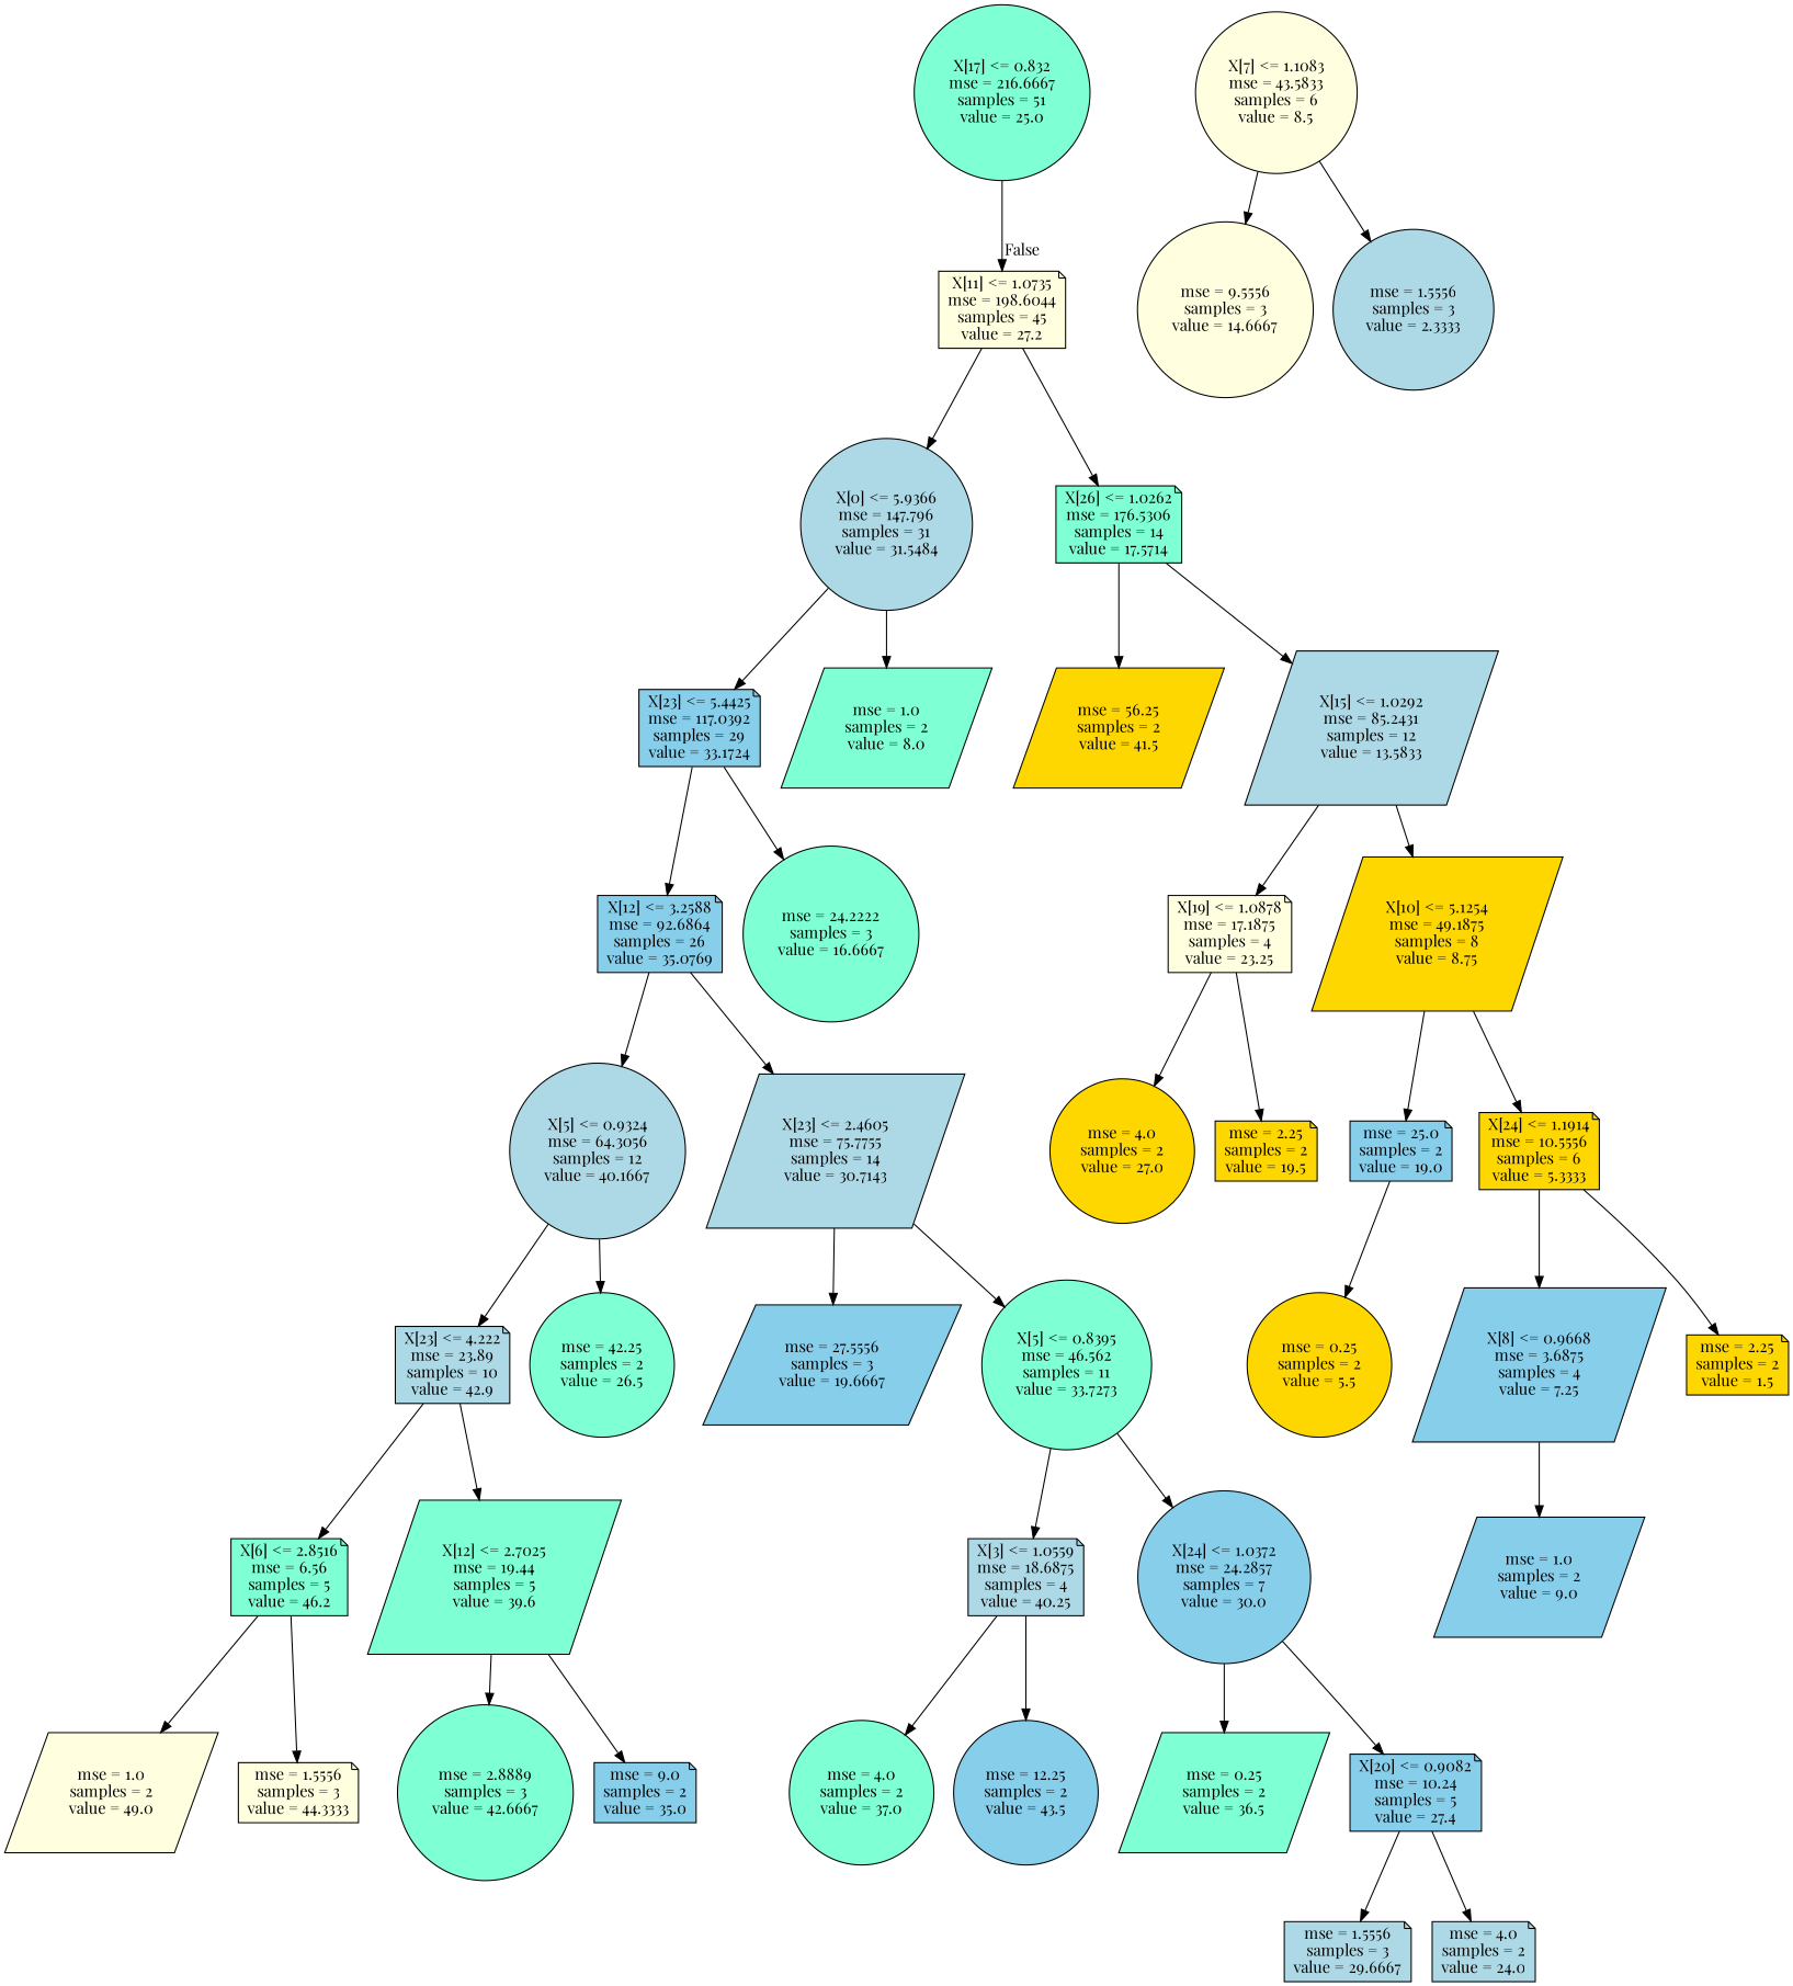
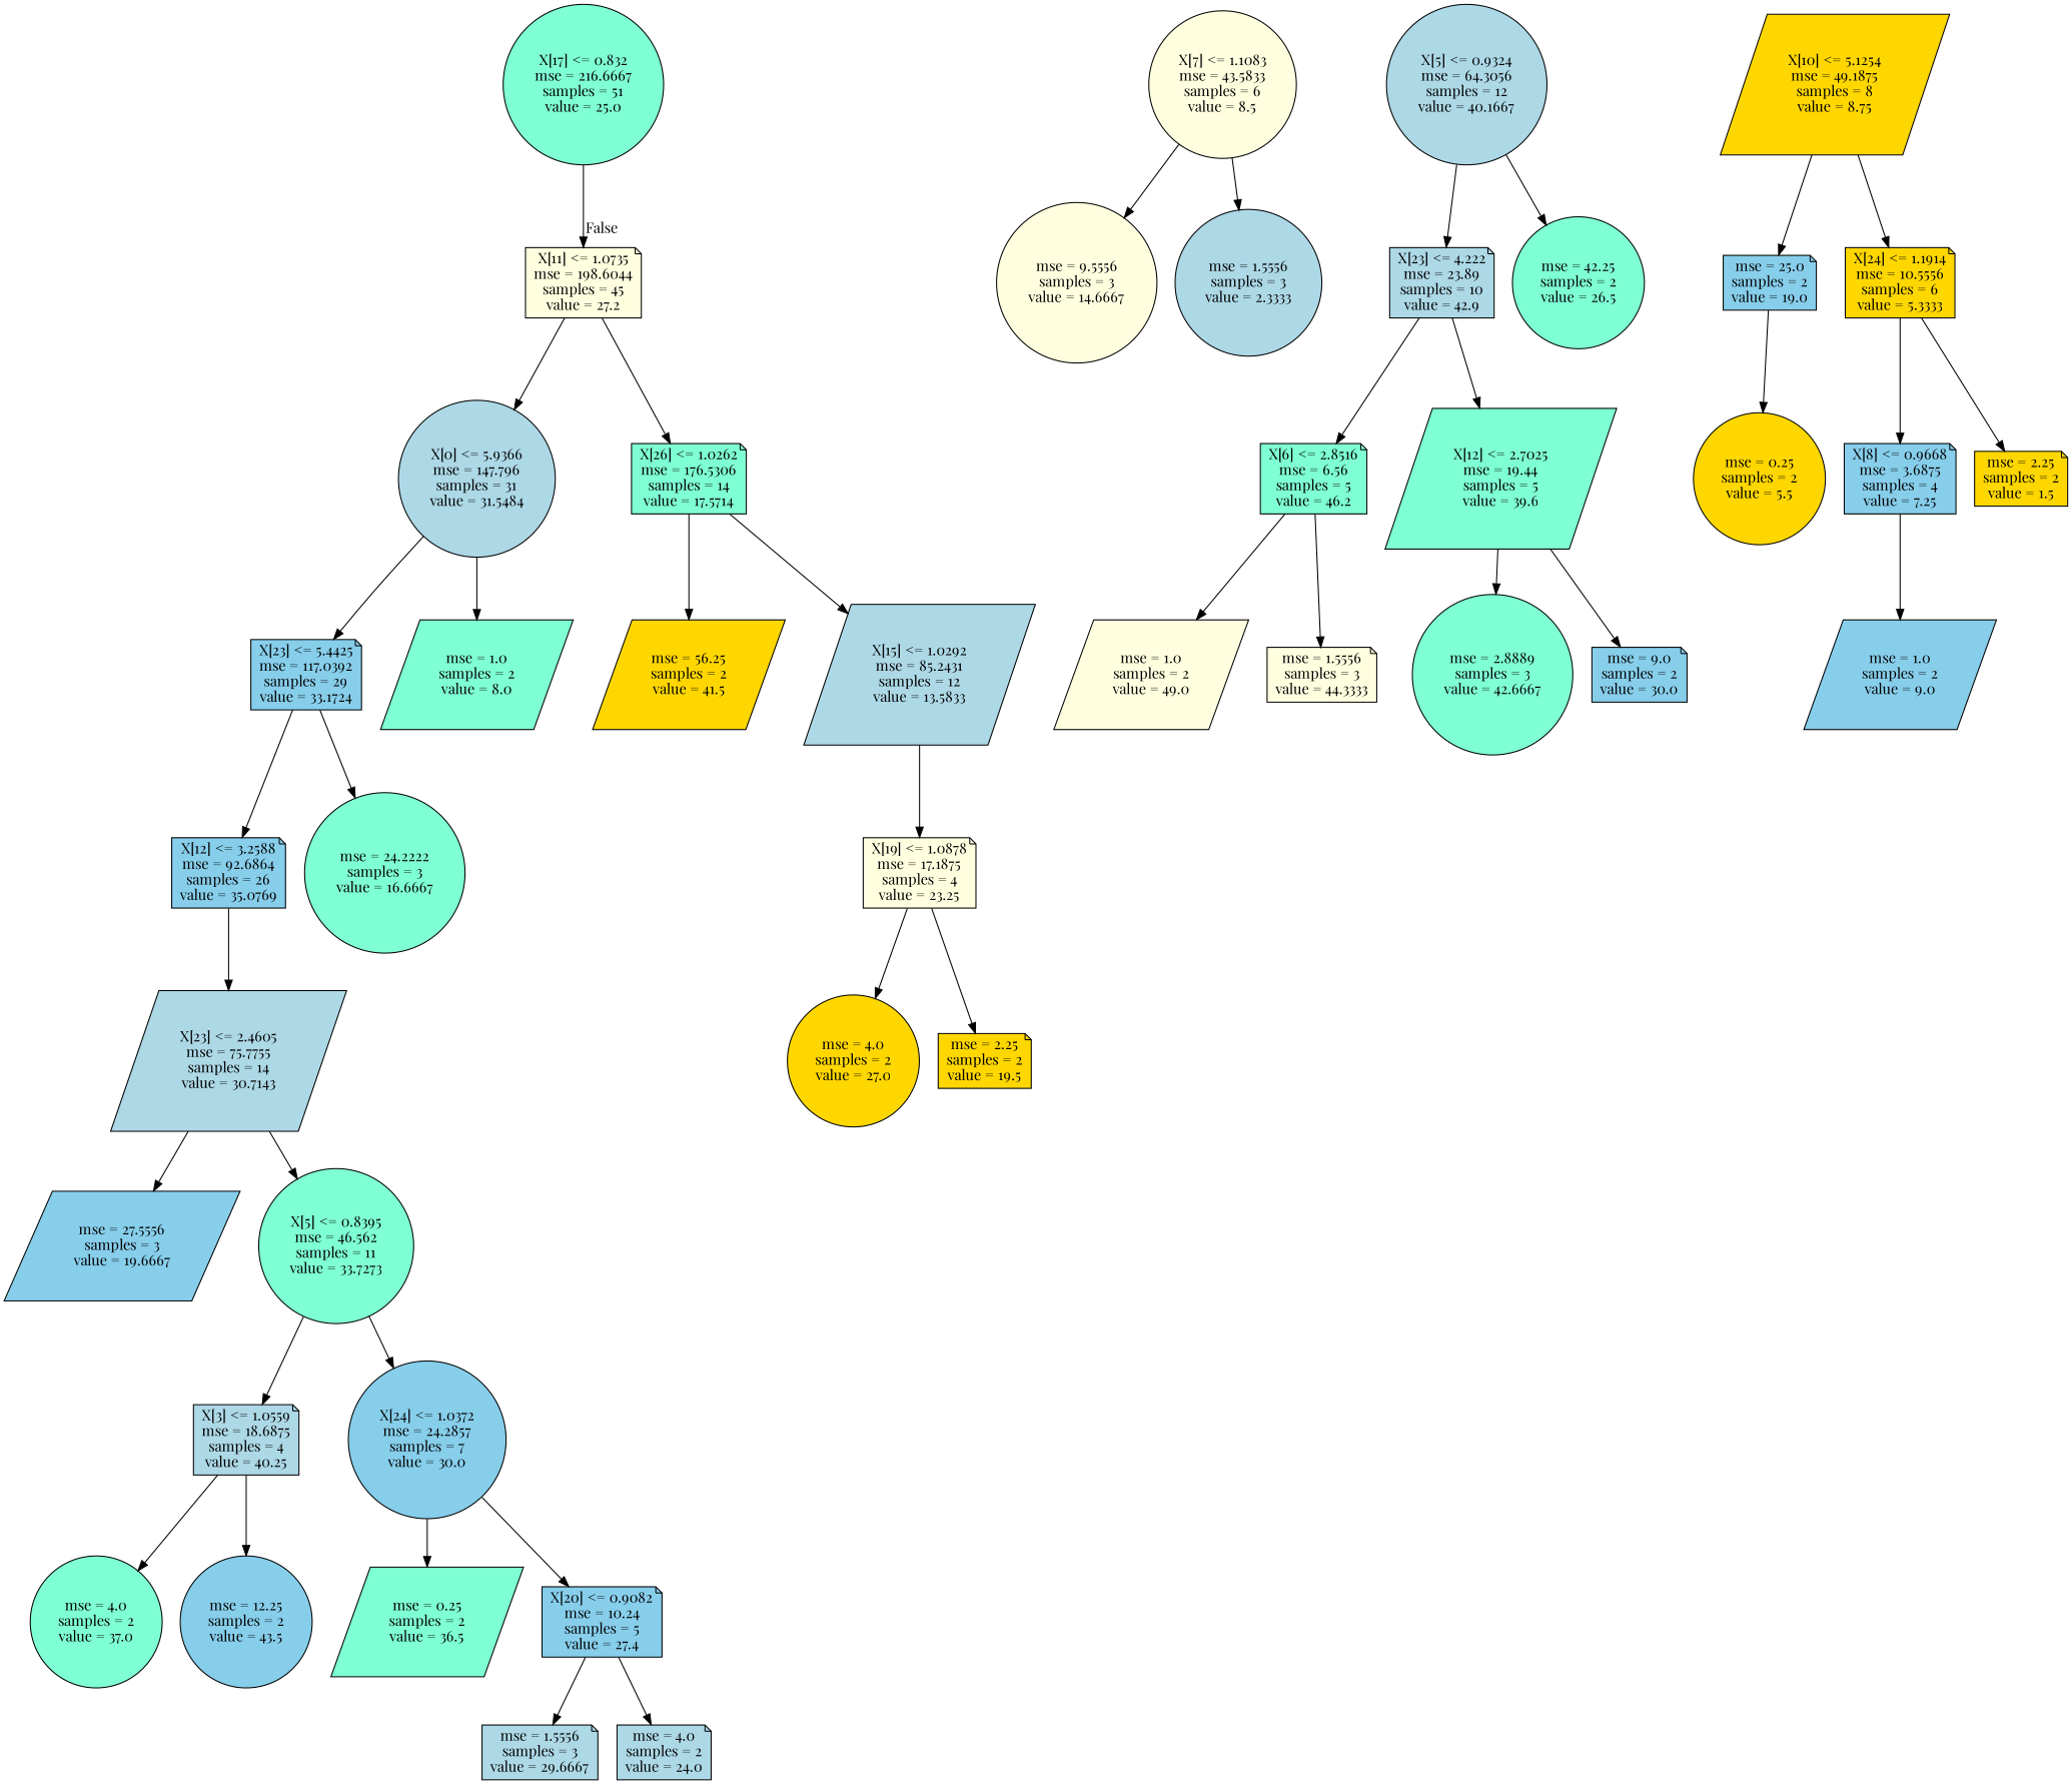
  digraph {
    fontname="Playfair Display"
    node [fillcolor=aquamarine fontname="Playfair Display" shape=note style=filled]
    edge [fontname="Playfair Display"]
    n1 [label="X[17] <= 0.832\nmse = 216.6667\nsamples = 51\nvalue = 25.0" shape=circle]
    n2 [fillcolor=lightyellow label="X[11] <= 1.0735\nmse = 198.6044\nsamples = 45\nvalue = 27.2"]
    n3 [fillcolor=lightyellow label="X[7] <= 1.1083\nmse = 43.5833\nsamples = 6\nvalue = 8.5" shape=circle]
    n4 [fillcolor=lightyellow label="mse = 9.5556\nsamples = 3\nvalue = 14.6667" shape=circle]
    n5 [fillcolor=lightblue label="mse = 1.5556\nsamples = 3\nvalue = 2.3333" shape=circle]
    n6 [fillcolor=lightblue label="X[0] <= 5.9366\nmse = 147.796\nsamples = 31\nvalue = 31.5484" shape=circle]
    n7 [label="X[26] <= 1.0262\nmse = 176.5306\nsamples = 14\nvalue = 17.5714"]
    n8 [fillcolor=skyblue label="X[23] <= 5.4425\nmse = 117.0392\nsamples = 29\nvalue = 33.1724"]
    n9 [label="mse = 1.0\nsamples = 2\nvalue = 8.0" shape=parallelogram]
    n10 [fillcolor=gold label="mse = 56.25\nsamples = 2\nvalue = 41.5" shape=parallelogram]
    n11 [fillcolor=lightblue label="X[15] <= 1.0292\nmse = 85.2431\nsamples = 12\nvalue = 13.5833" shape=parallelogram]
    n12 [fillcolor=skyblue label="X[12] <= 3.2588\nmse = 92.6864\nsamples = 26\nvalue = 35.0769"]
    n13 [label="mse = 24.2222\nsamples = 3\nvalue = 16.6667" shape=circle]
    n14 [fillcolor=lightblue label="X[5] <= 0.9324\nmse = 64.3056\nsamples = 12\nvalue = 40.1667" shape=circle]
    n15 [fillcolor=lightblue label="X[23] <= 2.4605\nmse = 75.7755\nsamples = 14\nvalue = 30.7143" shape=parallelogram]
    n16 [fillcolor=lightblue label="X[23] <= 4.222\nmse = 23.89\nsamples = 10\nvalue = 42.9"]
    n17 [label="mse = 42.25\nsamples = 2\nvalue = 26.5" shape=circle]
    n18 [fillcolor=skyblue label="mse = 27.5556\nsamples = 3\nvalue = 19.6667" shape=parallelogram]
    n19 [label="X[5] <= 0.8395\nmse = 46.562\nsamples = 11\nvalue = 33.7273" shape=circle]
    n20 [label="X[6] <= 2.8516\nmse = 6.56\nsamples = 5\nvalue = 46.2"]
    n21 [label="X[12] <= 2.7025\nmse = 19.44\nsamples = 5\nvalue = 39.6" shape=parallelogram]
    n22 [fillcolor=lightyellow label="mse = 1.0\nsamples = 2\nvalue = 49.0" shape=parallelogram]
    n23 [fillcolor=lightyellow label="mse = 1.5556\nsamples = 3\nvalue = 44.3333"]
    n24 [label="mse = 2.8889\nsamples = 3\nvalue = 42.6667" shape=circle]
-   n25 [fillcolor=skyblue label="mse = 9.0\nsamples = 2\nvalue = 35.0"]
+   n25 [fillcolor=skyblue label="mse = 9.0\nsamples = 2\nvalue = 30.0"]
    n26 [fillcolor=lightblue label="X[3] <= 1.0559\nmse = 18.6875\nsamples = 4\nvalue = 40.25"]
    n27 [fillcolor=skyblue label="X[24] <= 1.0372\nmse = 24.2857\nsamples = 7\nvalue = 30.0" shape=circle]
    n28 [label="mse = 4.0\nsamples = 2\nvalue = 37.0" shape=circle]
    n29 [fillcolor=skyblue label="mse = 12.25\nsamples = 2\nvalue = 43.5" shape=circle]
    n30 [label="mse = 0.25\nsamples = 2\nvalue = 36.5" shape=parallelogram]
    n31 [fillcolor=skyblue label="X[20] <= 0.9082\nmse = 10.24\nsamples = 5\nvalue = 27.4"]
    n32 [fillcolor=lightblue label="mse = 1.5556\nsamples = 3\nvalue = 29.6667"]
    n33 [fillcolor=lightblue label="mse = 4.0\nsamples = 2\nvalue = 24.0"]
    n34 [fillcolor=lightyellow label="X[19] <= 1.0878\nmse = 17.1875\nsamples = 4\nvalue = 23.25"]
    n35 [fillcolor=gold label="X[10] <= 5.1254\nmse = 49.1875\nsamples = 8\nvalue = 8.75" shape=parallelogram]
    n36 [fillcolor=gold label="mse = 4.0\nsamples = 2\nvalue = 27.0" shape=circle]
    n37 [fillcolor=gold label="mse = 2.25\nsamples = 2\nvalue = 19.5"]
    n38 [fillcolor=skyblue label="mse = 25.0\nsamples = 2\nvalue = 19.0"]
    n39 [fillcolor=gold label="X[24] <= 1.1914\nmse = 10.5556\nsamples = 6\nvalue = 5.3333"]
    n40 [fillcolor=gold label="mse = 0.25\nsamples = 2\nvalue = 5.5" shape=circle]
-   n41 [fillcolor=skyblue label="X[8] <= 0.9668\nmse = 3.6875\nsamples = 4\nvalue = 7.25" shape=parallelogram]
+   n41 [fillcolor=skyblue label="X[8] <= 0.9668\nmse = 3.6875\nsamples = 4\nvalue = 7.25"]
    n42 [fillcolor=gold label="mse = 2.25\nsamples = 2\nvalue = 1.5"]
    n43 [fillcolor=skyblue label="mse = 1.0\nsamples = 2\nvalue = 9.0" shape=parallelogram]
    n1 -> n2 [headlabel=False labelangle=-45 labeldistance=2.5]
    n2 -> n6
    n2 -> n7
    n3 -> n4
    n3 -> n5
    n6 -> n8
    n6 -> n9
    n7 -> n10
    n7 -> n11
    n8 -> n12
    n8 -> n13
    n11 -> n34
-   n11 -> n35
-   n12 -> n14
    n12 -> n15
    n14 -> n16
    n14 -> n17
    n15 -> n18
    n15 -> n19
    n16 -> n20
    n16 -> n21
    n19 -> n26
    n19 -> n27
    n20 -> n22
    n20 -> n23
    n21 -> n24
    n21 -> n25
    n26 -> n28
    n26 -> n29
    n27 -> n30
    n27 -> n31
    n31 -> n32
    n31 -> n33
    n34 -> n36
    n34 -> n37
    n35 -> n38
    n35 -> n39
    n38 -> n40
    n39 -> n41
    n39 -> n42
    n41 -> n43
  }
